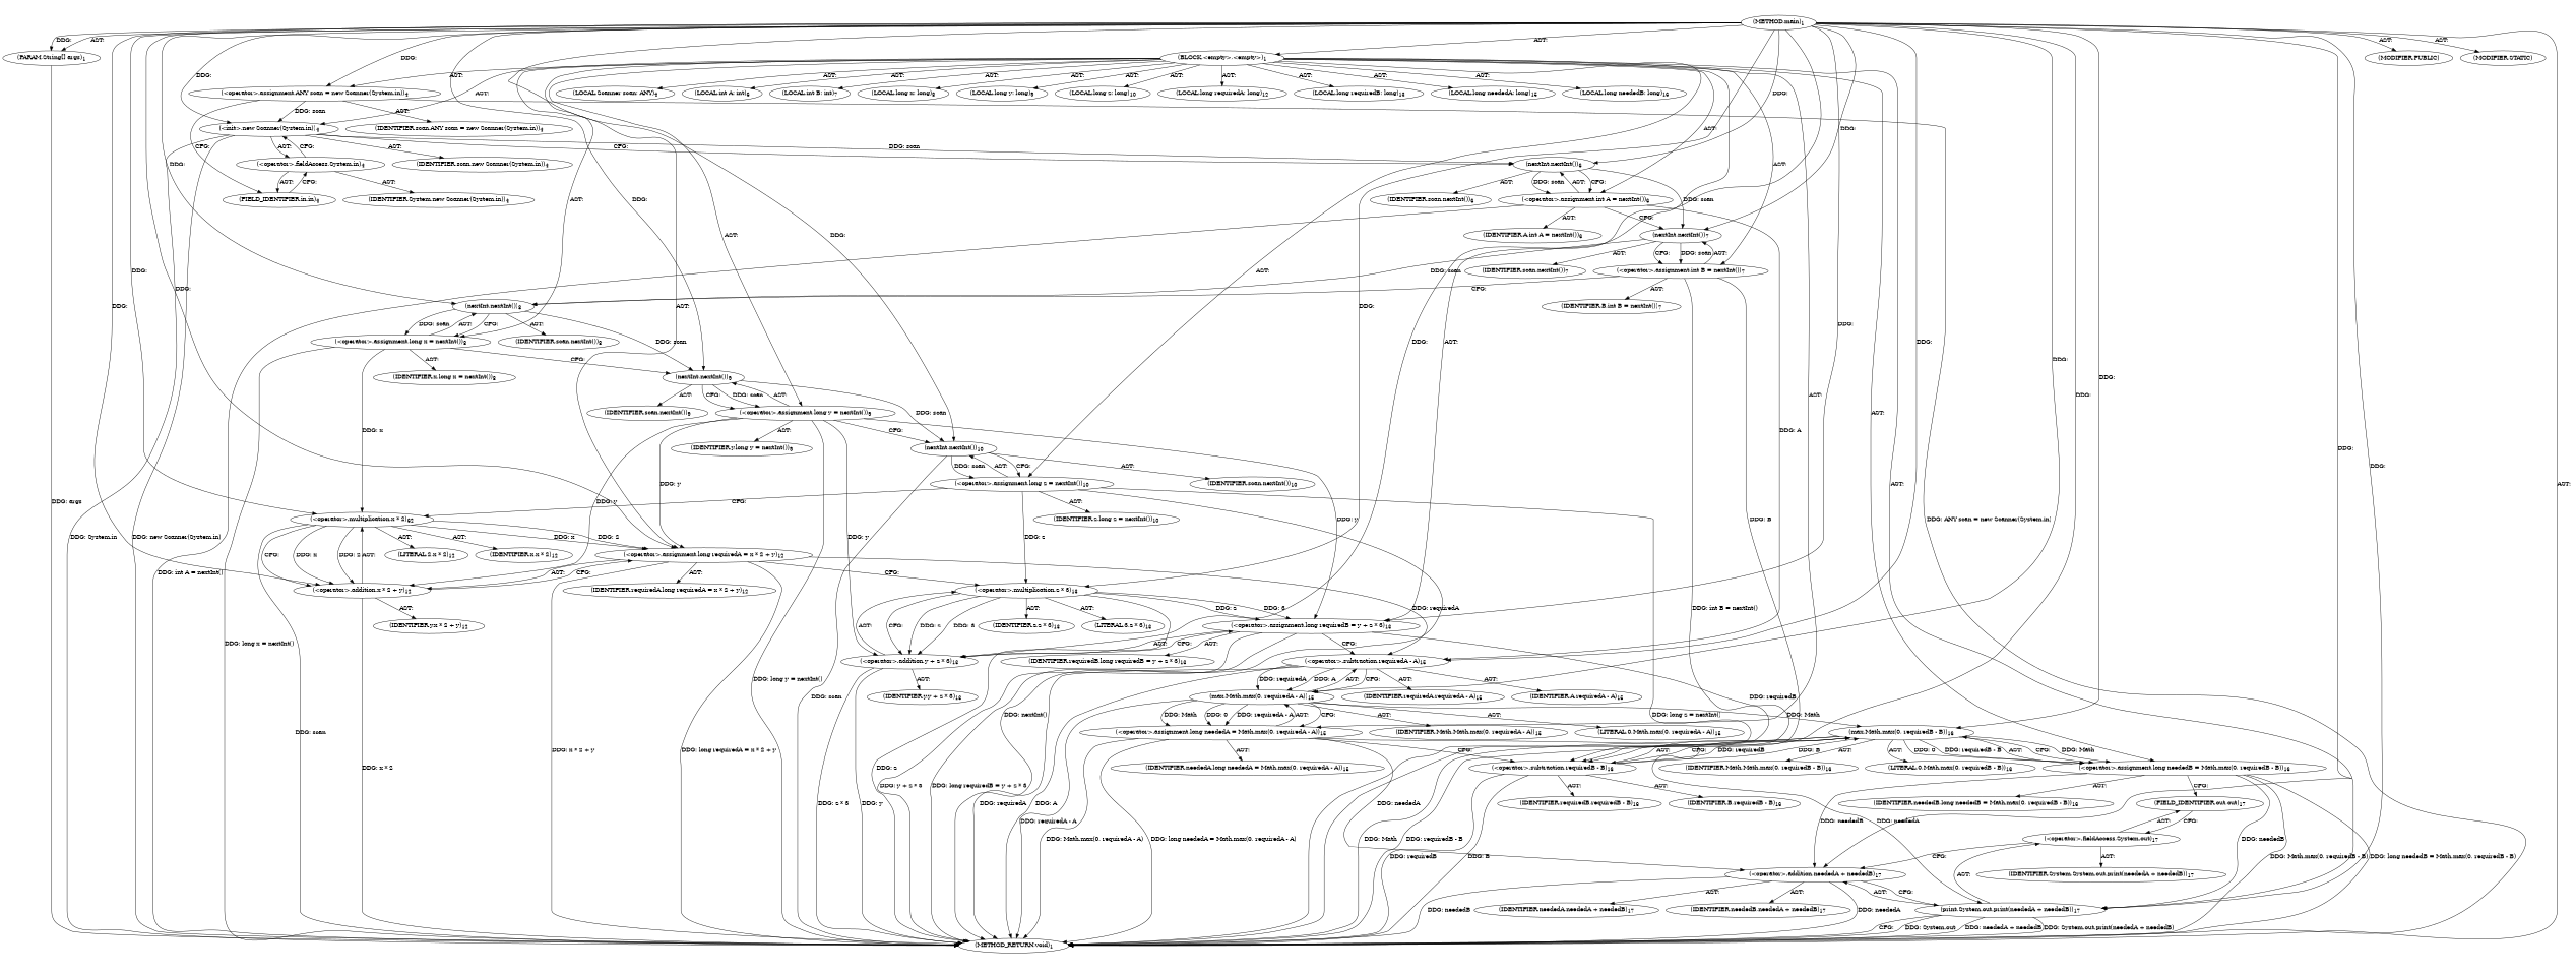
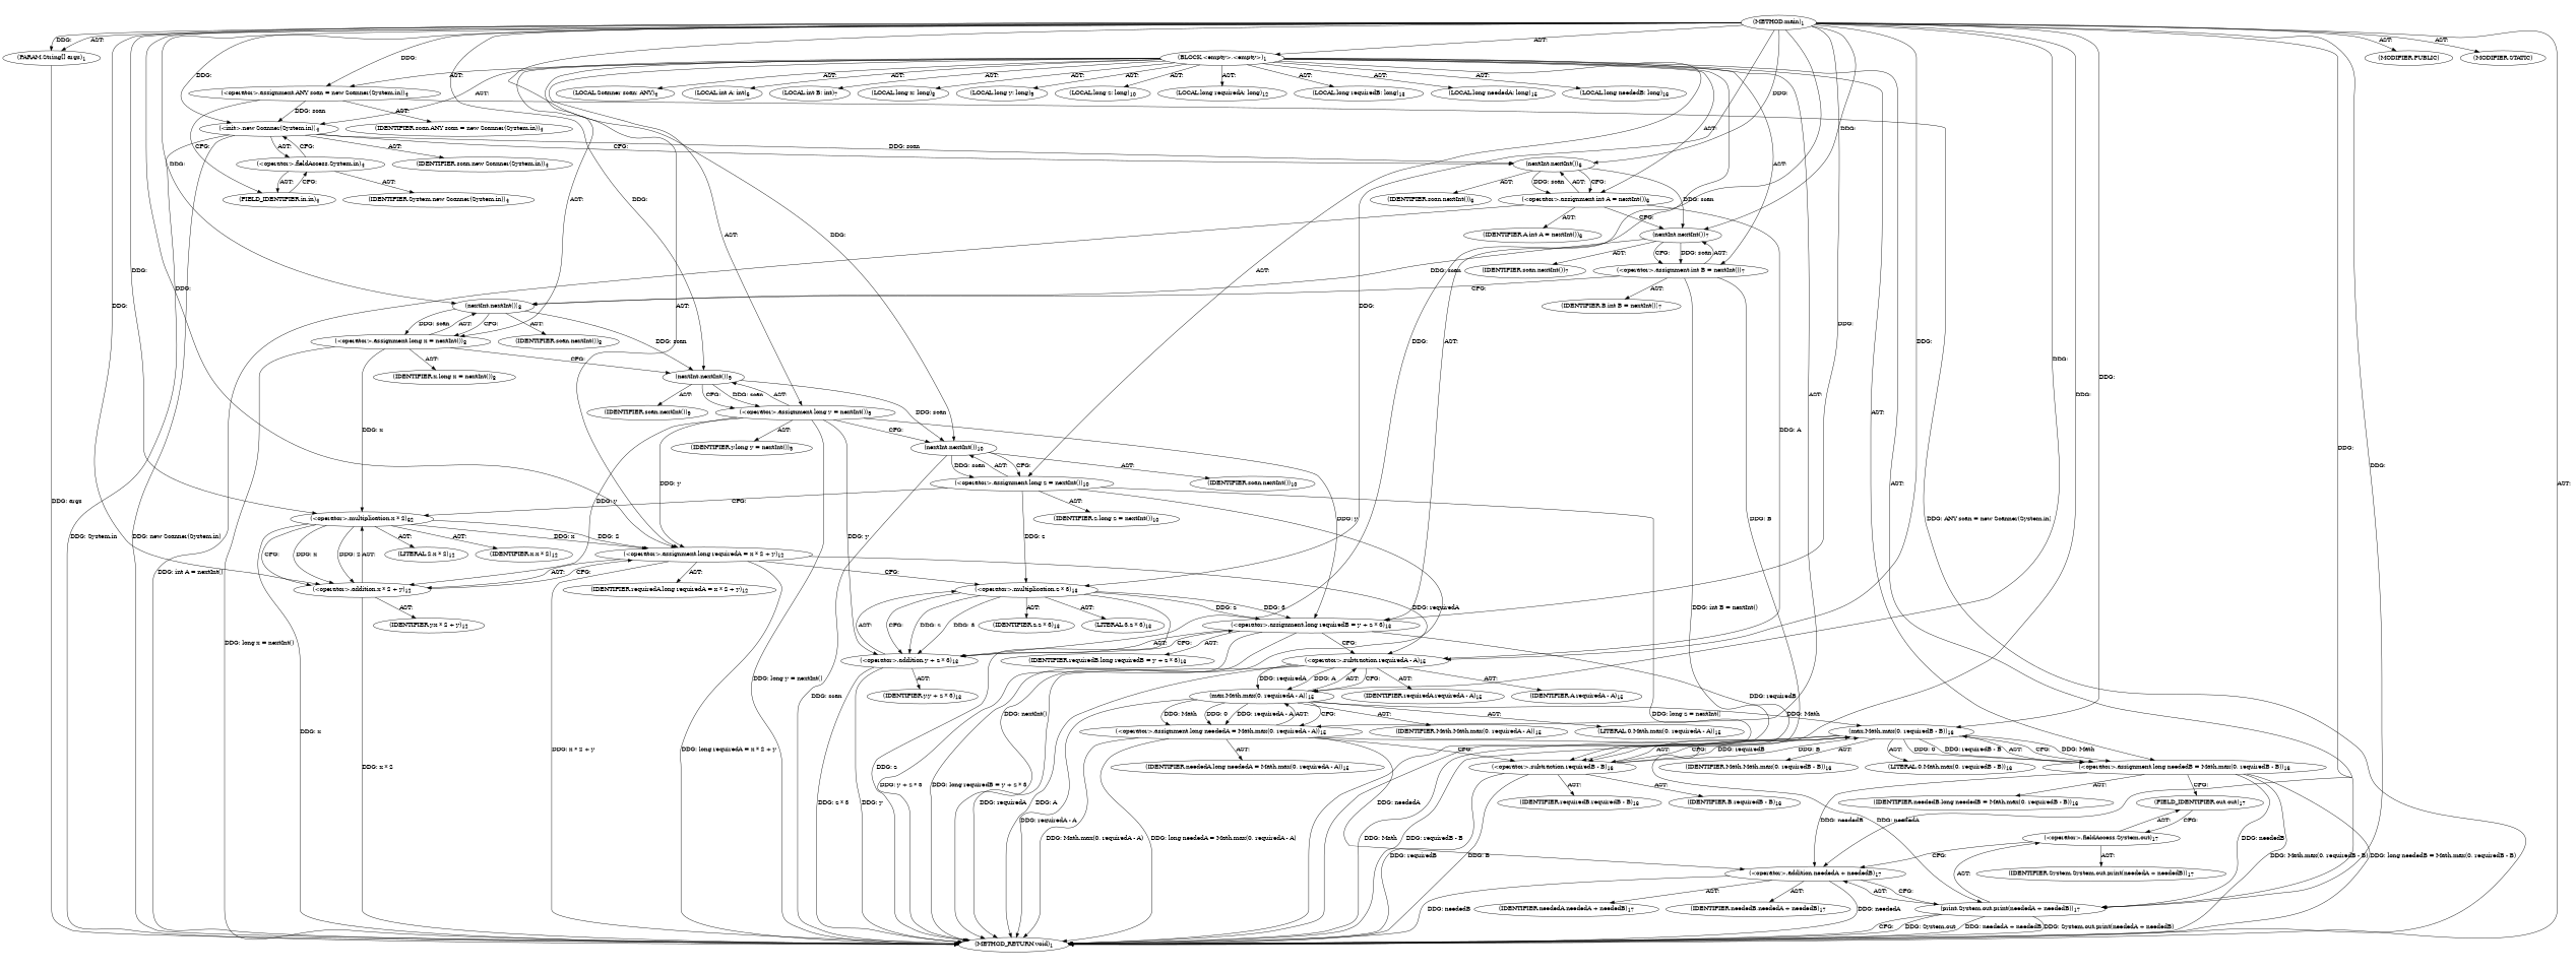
  digraph {
    n1 [label=<(METHOD,main)<SUB>1</SUB>>]
    n2 [label=<(PARAM,String[] args)<SUB>1</SUB>>]
    n3 [label=<(BLOCK,&lt;empty&gt;,&lt;empty&gt;)<SUB>1</SUB>>]
    n4 [label=<(&lt;operator&gt;.assignment,ANY scan = new Scanner(System.in))<SUB>4</SUB>>]
    n5 [label=<(&lt;init&gt;,new Scanner(System.in))<SUB>4</SUB>>]
    n6 [label=<(nextInt,nextInt())<SUB>6</SUB>>]
    n7 [label=<(nextInt,nextInt())<SUB>7</SUB>>]
    n8 [label=<(nextInt,nextInt())<SUB>8</SUB>>]
    n9 [label=<(nextInt,nextInt())<SUB>9</SUB>>]
    n10 [label=<(nextInt,nextInt())<SUB>10</SUB>>]
    n11 [label=<(&lt;operator&gt;.assignment,long requiredA = x * 2 + y)<SUB>12</SUB>>]
    n12 [label=<(&lt;operator&gt;.addition,x * 2 + y)<SUB>12</SUB>>]
    n13 [label=<(&lt;operator&gt;.multiplication,x * 2)<SUB>62</SUB>>]
    n14 [label=<(&lt;operator&gt;.assignment,long requiredB = y + z * 3)<SUB>13</SUB>>]
    n15 [label=<(&lt;operator&gt;.addition,y + z * 3)<SUB>13</SUB>>]
    n16 [label=<(&lt;operator&gt;.multiplication,z * 3)<SUB>13</SUB>>]
    n17 [label=<(max,Math.max(0, requiredA - A))<SUB>15</SUB>>]
    n18 [label=<(&lt;operator&gt;.subtraction,requiredA - A)<SUB>15</SUB>>]
    n19 [label=<(max,Math.max(0, requiredB - B))<SUB>16</SUB>>]
    n20 [label=<(&lt;operator&gt;.subtraction,requiredB - B)<SUB>16</SUB>>]
    n21 [label=<(print,System.out.print(neededA + neededB))<SUB>17</SUB>>]
    n22 [label=<(&lt;operator&gt;.addition,neededA + neededB)<SUB>17</SUB>>]
    n23 [label=<(MODIFIER,PUBLIC)>]
    n24 [label=<(MODIFIER,STATIC)>]
    n25 [label=<(METHOD_RETURN,void)<SUB>1</SUB>>]
    n26 [label=<(LOCAL,Scanner scan: ANY)<SUB>4</SUB>>]
    n27 [label=<(LOCAL,int A: int)<SUB>6</SUB>>]
    n28 [label=<(&lt;operator&gt;.assignment,int A = nextInt())<SUB>6</SUB>>]
    n29 [label=<(LOCAL,int B: int)<SUB>7</SUB>>]
    n30 [label=<(&lt;operator&gt;.assignment,int B = nextInt())<SUB>7</SUB>>]
    n31 [label=<(LOCAL,long x: long)<SUB>8</SUB>>]
    n32 [label=<(&lt;operator&gt;.assignment,long x = nextInt())<SUB>8</SUB>>]
    n33 [label=<(LOCAL,long y: long)<SUB>9</SUB>>]
    n34 [label=<(&lt;operator&gt;.assignment,long y = nextInt())<SUB>9</SUB>>]
    n35 [label=<(LOCAL,long z: long)<SUB>10</SUB>>]
    n36 [label=<(&lt;operator&gt;.assignment,long z = nextInt())<SUB>10</SUB>>]
    n37 [label=<(LOCAL,long requiredA: long)<SUB>12</SUB>>]
    n38 [label=<(LOCAL,long requiredB: long)<SUB>13</SUB>>]
    n39 [label=<(LOCAL,long neededA: long)<SUB>15</SUB>>]
    n40 [label=<(&lt;operator&gt;.assignment,long neededA = Math.max(0, requiredA - A))<SUB>15</SUB>>]
    n41 [label=<(LOCAL,long neededB: long)<SUB>16</SUB>>]
    n42 [label=<(&lt;operator&gt;.assignment,long neededB = Math.max(0, requiredB - B))<SUB>16</SUB>>]
    n43 [label=<(IDENTIFIER,scan,ANY scan = new Scanner(System.in))<SUB>4</SUB>>]
    n44 [label=<(FIELD_IDENTIFIER,in,in)<SUB>4</SUB>>]
    n45 [label=<(IDENTIFIER,scan,new Scanner(System.in))<SUB>4</SUB>>]
    n46 [label=<(&lt;operator&gt;.fieldAccess,System.in)<SUB>4</SUB>>]
    n47 [label=<(IDENTIFIER,scan,nextInt())<SUB>6</SUB>>]
    n48 [label=<(IDENTIFIER,scan,nextInt())<SUB>7</SUB>>]
    n49 [label=<(IDENTIFIER,scan,nextInt())<SUB>8</SUB>>]
    n50 [label=<(IDENTIFIER,scan,nextInt())<SUB>9</SUB>>]
    n51 [label=<(IDENTIFIER,scan,nextInt())<SUB>10</SUB>>]
    n52 [label=<(IDENTIFIER,requiredA,long requiredA = x * 2 + y)<SUB>12</SUB>>]
    n53 [label=<(IDENTIFIER,y,x * 2 + y)<SUB>12</SUB>>]
    n54 [label=<(IDENTIFIER,x,x * 2)<SUB>12</SUB>>]
    n55 [label=<(LITERAL,2,x * 2)<SUB>12</SUB>>]
    n56 [label=<(IDENTIFIER,requiredB,long requiredB = y + z * 3)<SUB>13</SUB>>]
    n57 [label=<(IDENTIFIER,y,y + z * 3)<SUB>13</SUB>>]
    n58 [label=<(IDENTIFIER,z,z * 3)<SUB>13</SUB>>]
    n59 [label=<(LITERAL,3,z * 3)<SUB>13</SUB>>]
    n60 [label=<(IDENTIFIER,Math,Math.max(0, requiredA - A))<SUB>15</SUB>>]
    n61 [label=<(LITERAL,0,Math.max(0, requiredA - A))<SUB>15</SUB>>]
    n62 [label=<(IDENTIFIER,requiredA,requiredA - A)<SUB>15</SUB>>]
    n63 [label=<(IDENTIFIER,A,requiredA - A)<SUB>15</SUB>>]
    n64 [label=<(IDENTIFIER,Math,Math.max(0, requiredB - B))<SUB>16</SUB>>]
    n65 [label=<(LITERAL,0,Math.max(0, requiredB - B))<SUB>16</SUB>>]
    n66 [label=<(IDENTIFIER,requiredB,requiredB - B)<SUB>16</SUB>>]
    n67 [label=<(IDENTIFIER,B,requiredB - B)<SUB>16</SUB>>]
    n68 [label=<(&lt;operator&gt;.fieldAccess,System.out)<SUB>17</SUB>>]
    n69 [label=<(IDENTIFIER,neededA,neededA + neededB)<SUB>17</SUB>>]
    n70 [label=<(IDENTIFIER,neededB,neededA + neededB)<SUB>17</SUB>>]
    n71 [label=<(IDENTIFIER,A,int A = nextInt())<SUB>6</SUB>>]
    n72 [label=<(IDENTIFIER,B,int B = nextInt())<SUB>7</SUB>>]
    n73 [label=<(IDENTIFIER,x,long x = nextInt())<SUB>8</SUB>>]
    n74 [label=<(IDENTIFIER,y,long y = nextInt())<SUB>9</SUB>>]
    n75 [label=<(IDENTIFIER,z,long z = nextInt())<SUB>10</SUB>>]
    n76 [label=<(IDENTIFIER,neededA,long neededA = Math.max(0, requiredA - A))<SUB>15</SUB>>]
    n77 [label=<(IDENTIFIER,neededB,long neededB = Math.max(0, requiredB - B))<SUB>16</SUB>>]
    n78 [label=<(FIELD_IDENTIFIER,out,out)<SUB>17</SUB>>]
    n79 [label=<(IDENTIFIER,System,new Scanner(System.in))<SUB>4</SUB>>]
    n80 [label=<(IDENTIFIER,System,System.out.print(neededA + neededB))<SUB>17</SUB>>]
    n1 -> n2 [label="AST: "]
    n1 -> n2 [label="DDG: "]
    n1 -> n3 [label="AST: "]
    n1 -> n4 [label="DDG: "]
    n1 -> n5 [label="DDG: "]
    n1 -> n6 [label="DDG: "]
    n1 -> n7 [label="DDG: "]
    n1 -> n8 [label="DDG: "]
    n1 -> n9 [label="DDG: "]
    n1 -> n10 [label="DDG: "]
    n1 -> n11 [label="DDG: "]
    n1 -> n12 [label="DDG: "]
    n1 -> n13 [label="DDG: "]
    n1 -> n14 [label="DDG: "]
    n1 -> n15 [label="DDG: "]
    n1 -> n16 [label="DDG: "]
    n1 -> n17 [label="DDG: "]
    n1 -> n18 [label="DDG: "]
    n1 -> n19 [label="DDG: "]
    n1 -> n20 [label="DDG: "]
    n1 -> n21 [label="DDG: "]
    n1 -> n22 [label="DDG: "]
    n1 -> n23 [label="AST: "]
    n1 -> n24 [label="AST: "]
    n1 -> n25 [label="AST: "]
    n2 -> n25 [label="DDG: args"]
    n3 -> n4 [label="AST: "]
    n3 -> n5 [label="AST: "]
    n3 -> n11 [label="AST: "]
    n3 -> n14 [label="AST: "]
    n3 -> n21 [label="AST: "]
    n3 -> n26 [label="AST: "]
    n3 -> n27 [label="AST: "]
    n3 -> n28 [label="AST: "]
    n3 -> n29 [label="AST: "]
    n3 -> n30 [label="AST: "]
    n3 -> n31 [label="AST: "]
    n3 -> n32 [label="AST: "]
    n3 -> n33 [label="AST: "]
    n3 -> n34 [label="AST: "]
    n3 -> n35 [label="AST: "]
    n3 -> n36 [label="AST: "]
    n3 -> n37 [label="AST: "]
    n3 -> n38 [label="AST: "]
    n3 -> n39 [label="AST: "]
    n3 -> n40 [label="AST: "]
    n3 -> n41 [label="AST: "]
    n3 -> n42 [label="AST: "]
    n4 -> n5 [label="DDG: scan"]
    n4 -> n25 [label="DDG: ANY scan = new Scanner(System.in)"]
    n4 -> n43 [label="AST: "]
    n4 -> n44 [label="CFG: "]
    n5 -> n6 [label="CFG: "]
    n5 -> n6 [label="DDG: scan"]
    n5 -> n25 [label="DDG: System.in"]
    n5 -> n25 [label="DDG: new Scanner(System.in)"]
    n5 -> n45 [label="AST: "]
    n5 -> n46 [label="AST: "]
    n6 -> n7 [label="DDG: scan"]
    n6 -> n28 [label="CFG: "]
    n6 -> n28 [label="DDG: scan"]
    n6 -> n47 [label="AST: "]
    n7 -> n8 [label="DDG: scan"]
    n7 -> n30 [label="CFG: "]
    n7 -> n30 [label="DDG: scan"]
    n7 -> n48 [label="AST: "]
    n8 -> n9 [label="DDG: scan"]
    n8 -> n32 [label="CFG: "]
    n8 -> n32 [label="DDG: scan"]
    n8 -> n49 [label="AST: "]
    n9 -> n10 [label="DDG: scan"]
    n9 -> n34 [label="CFG: "]
    n9 -> n34 [label="DDG: scan"]
    n9 -> n50 [label="AST: "]
    n10 -> n25 [label="DDG: scan"]
    n10 -> n36 [label="CFG: "]
    n10 -> n36 [label="DDG: scan"]
    n10 -> n51 [label="AST: "]
    n11 -> n12 [label="AST: "]
    n11 -> n16 [label="CFG: "]
    n11 -> n18 [label="DDG: requiredA"]
    n11 -> n25 [label="DDG: x * 2 + y"]
    n11 -> n25 [label="DDG: long requiredA = x * 2 + y"]
    n11 -> n52 [label="AST: "]
    n12 -> n11 [label="CFG: "]
    n12 -> n13 [label="AST: "]
    n12 -> n25 [label="DDG: x * 2"]
    n12 -> n53 [label="AST: "]
    n13 -> n11 [label="DDG: x"]
    n13 -> n11 [label="DDG: 2"]
    n13 -> n12 [label="CFG: "]
    n13 -> n12 [label="DDG: x"]
    n13 -> n12 [label="DDG: 2"]
-   n13 -> n25 [label="DDG: scan"]
+   n13 -> n25 [label="DDG: x"]
    n13 -> n54 [label="AST: "]
    n13 -> n55 [label="AST: "]
    n14 -> n15 [label="AST: "]
    n14 -> n18 [label="CFG: "]
    n14 -> n20 [label="DDG: requiredB"]
    n14 -> n25 [label="DDG: y + z * 3"]
    n14 -> n25 [label="DDG: long requiredB = y + z * 3"]
    n14 -> n56 [label="AST: "]
    n15 -> n14 [label="CFG: "]
    n15 -> n16 [label="AST: "]
    n15 -> n25 [label="DDG: y"]
    n15 -> n25 [label="DDG: z * 3"]
    n15 -> n57 [label="AST: "]
    n16 -> n14 [label="DDG: z"]
    n16 -> n14 [label="DDG: 3"]
    n16 -> n15 [label="CFG: "]
    n16 -> n15 [label="DDG: z"]
    n16 -> n15 [label="DDG: 3"]
    n16 -> n25 [label="DDG: z"]
    n16 -> n58 [label="AST: "]
    n16 -> n59 [label="AST: "]
    n17 -> n18 [label="AST: "]
    n17 -> n19 [label="DDG: Math"]
    n17 -> n25 [label="DDG: requiredA - A"]
    n17 -> n40 [label="CFG: "]
    n17 -> n40 [label="DDG: Math"]
    n17 -> n40 [label="DDG: 0"]
    n17 -> n40 [label="DDG: requiredA - A"]
    n17 -> n60 [label="AST: "]
    n17 -> n61 [label="AST: "]
    n18 -> n17 [label="CFG: "]
    n18 -> n17 [label="DDG: requiredA"]
    n18 -> n17 [label="DDG: A"]
    n18 -> n25 [label="DDG: requiredA"]
    n18 -> n25 [label="DDG: A"]
    n18 -> n62 [label="AST: "]
    n18 -> n63 [label="AST: "]
    n19 -> n20 [label="AST: "]
    n19 -> n25 [label="DDG: Math"]
    n19 -> n25 [label="DDG: requiredB - B"]
    n19 -> n42 [label="CFG: "]
    n19 -> n42 [label="DDG: Math"]
    n19 -> n42 [label="DDG: 0"]
    n19 -> n42 [label="DDG: requiredB - B"]
    n19 -> n64 [label="AST: "]
    n19 -> n65 [label="AST: "]
    n20 -> n19 [label="CFG: "]
    n20 -> n19 [label="DDG: requiredB"]
    n20 -> n19 [label="DDG: B"]
    n20 -> n25 [label="DDG: requiredB"]
    n20 -> n25 [label="DDG: B"]
    n20 -> n66 [label="AST: "]
    n20 -> n67 [label="AST: "]
    n21 -> n22 [label="AST: "]
    n21 -> n25 [label="CFG: "]
    n21 -> n25 [label="DDG: System.out"]
    n21 -> n25 [label="DDG: neededA + neededB"]
    n21 -> n25 [label="DDG: System.out.print(neededA + neededB)"]
    n21 -> n68 [label="AST: "]
    n22 -> n21 [label="CFG: "]
    n22 -> n25 [label="DDG: neededA"]
    n22 -> n25 [label="DDG: neededB"]
    n22 -> n69 [label="AST: "]
    n22 -> n70 [label="AST: "]
    n28 -> n6 [label="AST: "]
    n28 -> n7 [label="CFG: "]
    n28 -> n18 [label="DDG: A"]
    n28 -> n25 [label="DDG: int A = nextInt()"]
    n28 -> n71 [label="AST: "]
    n30 -> n7 [label="AST: "]
    n30 -> n8 [label="CFG: "]
    n30 -> n20 [label="DDG: B"]
    n30 -> n25 [label="DDG: int B = nextInt()"]
    n30 -> n72 [label="AST: "]
    n32 -> n8 [label="AST: "]
    n32 -> n9 [label="CFG: "]
    n32 -> n13 [label="DDG: x"]
    n32 -> n25 [label="DDG: long x = nextInt()"]
    n32 -> n73 [label="AST: "]
    n34 -> n9 [label="AST: "]
    n34 -> n10 [label="CFG: "]
    n34 -> n11 [label="DDG: y"]
    n34 -> n12 [label="DDG: y"]
    n34 -> n14 [label="DDG: y"]
    n34 -> n15 [label="DDG: y"]
    n34 -> n25 [label="DDG: long y = nextInt()"]
    n34 -> n74 [label="AST: "]
    n36 -> n10 [label="AST: "]
    n36 -> n13 [label="CFG: "]
    n36 -> n16 [label="DDG: z"]
    n36 -> n25 [label="DDG: nextInt()"]
    n36 -> n25 [label="DDG: long z = nextInt()"]
    n36 -> n75 [label="AST: "]
    n40 -> n17 [label="AST: "]
    n40 -> n20 [label="CFG: "]
    n40 -> n21 [label="DDG: neededA"]
    n40 -> n22 [label="DDG: neededA"]
    n40 -> n25 [label="DDG: Math.max(0, requiredA - A)"]
    n40 -> n25 [label="DDG: long neededA = Math.max(0, requiredA - A)"]
    n40 -> n76 [label="AST: "]
    n42 -> n19 [label="AST: "]
    n42 -> n21 [label="DDG: neededB"]
    n42 -> n22 [label="DDG: neededB"]
    n42 -> n25 [label="DDG: Math.max(0, requiredB - B)"]
    n42 -> n25 [label="DDG: long neededB = Math.max(0, requiredB - B)"]
    n42 -> n77 [label="AST: "]
    n42 -> n78 [label="CFG: "]
    n44 -> n46 [label="CFG: "]
    n46 -> n5 [label="CFG: "]
    n46 -> n44 [label="AST: "]
    n46 -> n79 [label="AST: "]
    n68 -> n22 [label="CFG: "]
    n68 -> n78 [label="AST: "]
    n68 -> n80 [label="AST: "]
    n78 -> n68 [label="CFG: "]
  }
